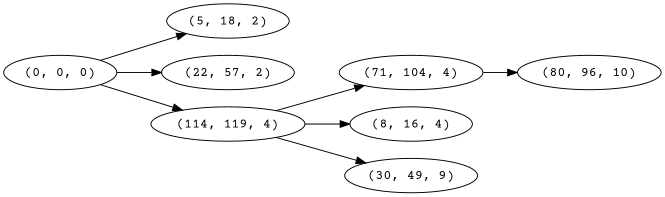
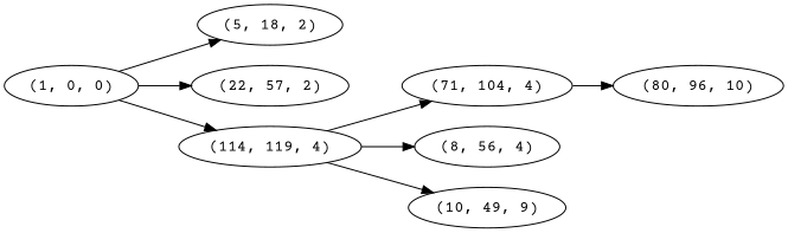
  digraph {
    fontname="Courier Prime"
    rankdir=LR
    node [fontname="Courier Prime"]
    edge [fontname="Courier Prime"]
-   "(0, 0, 0)"
+   "(0, 0, 0)" [label="(1, 0, 0)"]
    "(5, 18, 2)"
    "(22, 57, 2)"
    "(114, 119, 4)"
    "(71, 104, 4)"
    "(80, 96, 10)"
-   "(8, 16, 4)"
-   "(30, 49, 9)"
+   "(8, 16, 4)" [label="(8, 56, 4)"]
+   "(30, 49, 9)" [label="(10, 49, 9)"]
    "(0, 0, 0)" -> "(5, 18, 2)"
    "(0, 0, 0)" -> "(22, 57, 2)"
    "(0, 0, 0)" -> "(114, 119, 4)"
    "(114, 119, 4)" -> "(71, 104, 4)"
    "(114, 119, 4)" -> "(8, 16, 4)"
    "(114, 119, 4)" -> "(30, 49, 9)"
    "(71, 104, 4)" -> "(80, 96, 10)"
  }
